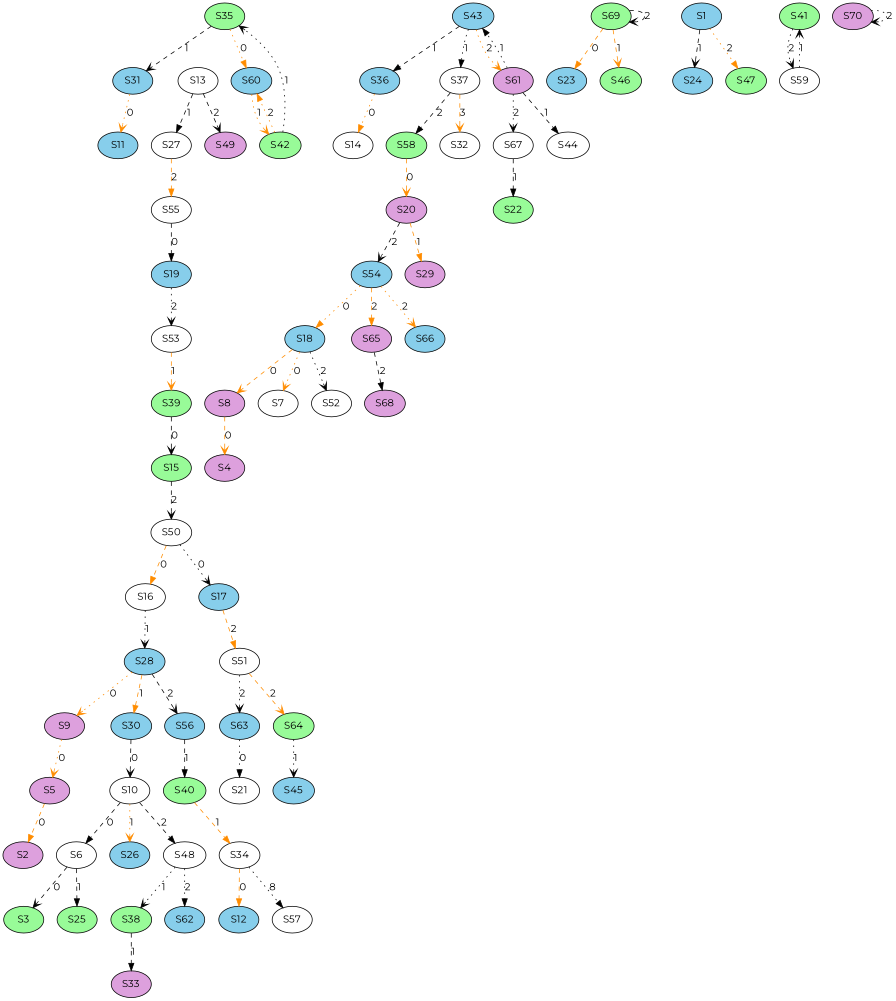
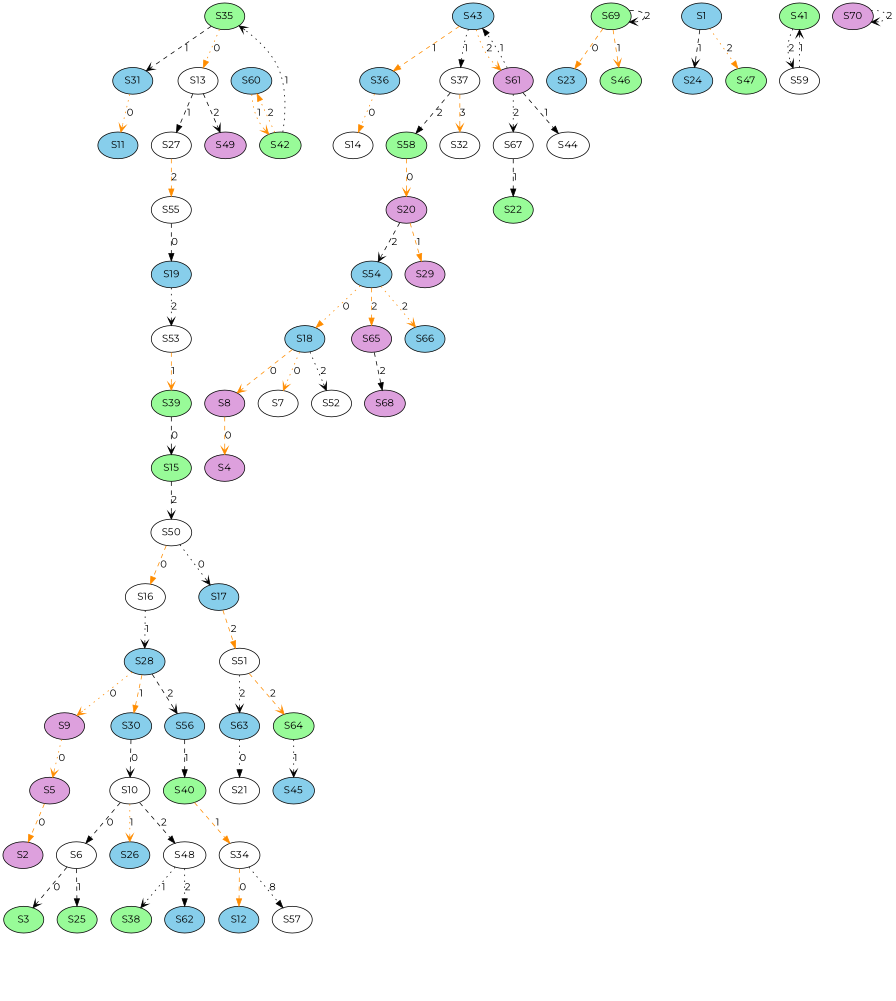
  strict digraph {
    fontname=Montserrat
    node [fillcolor=white fontname=Montserrat style=filled]
    edge [arrowhead=vee color=black fontname=Montserrat style=dashed]
    S5 [fillcolor=plum]
    S2 [fillcolor=plum]
    S3 [fillcolor=palegreen]
    S6
    S25 [fillcolor=palegreen]
    S8 [fillcolor=plum]
    S4 [fillcolor=plum]
    S9 [fillcolor=plum]
    S10
    S26 [fillcolor=skyblue]
    S48
    S38 [fillcolor=palegreen]
    S62 [fillcolor=skyblue]
    S18 [fillcolor=skyblue]
    S7
    S52
    S28 [fillcolor=skyblue]
    S30 [fillcolor=skyblue]
    S56 [fillcolor=skyblue]
    S40 [fillcolor=palegreen]
    S31 [fillcolor=skyblue]
    S11 [fillcolor=skyblue]
    S12 [fillcolor=skyblue]
    S34
    S57
    S35 [fillcolor=palegreen]
    S13
    S27
    S49 [fillcolor=plum]
    S55
    S36 [fillcolor=skyblue]
    S14
    S39 [fillcolor=palegreen]
    S15 [fillcolor=palegreen]
    S50
    S16
    S17 [fillcolor=skyblue]
    S51
    S63 [fillcolor=skyblue]
    S64 [fillcolor=palegreen]
    S54 [fillcolor=skyblue]
    S65 [fillcolor=plum]
    S66 [fillcolor=skyblue]
    S68 [fillcolor=plum]
    S19 [fillcolor=skyblue]
    S53
    S58 [fillcolor=palegreen]
    S20 [fillcolor=plum]
    S29 [fillcolor=plum]
    S21
    S22 [fillcolor=palegreen]
    S67
    S69 [fillcolor=palegreen]
    S23 [fillcolor=skyblue]
    S46 [fillcolor=palegreen]
    S1 [fillcolor=skyblue]
    S24 [fillcolor=skyblue]
    S47 [fillcolor=palegreen]
    S37
    S32
-   S33 [fillcolor=plum]
    S42 [fillcolor=palegreen]
    S60 [fillcolor=skyblue]
    S43 [fillcolor=skyblue]
    S61 [fillcolor=plum]
    S44
    S41 [fillcolor=palegreen]
    S59
    S45 [fillcolor=skyblue]
    S70 [fillcolor=plum]
    S5 -> S2 [arrowhead=normal color=darkorange label=0]
    S6 -> S3 [label=0]
    S6 -> S25 [arrowhead=normal label=1]
    S8 -> S4 [color=darkorange label=0]
    S9 -> S5 [color=darkorange label=0 style=dotted]
    S10 -> S6 [arrowhead=normal label=0]
    S10 -> S26 [color=darkorange label=1 style=dotted]
    S10 -> S48 [arrowhead=normal label=2]
    S48 -> S38 [label=1 style=dotted]
    S48 -> S62 [arrowhead=normal label=2 style=dotted]
-   S38 -> S33 [arrowhead=normal label=1]
    S18 -> S8 [color=darkorange label=0]
    S18 -> S7 [color=darkorange label=0 style=dotted]
    S18 -> S52 [label=2 style=dotted]
    S28 -> S9 [color=darkorange label=0 style=dotted]
    S28 -> S30 [arrowhead=normal color=darkorange label=1]
    S28 -> S56 [label=2]
    S30 -> S10 [label=0]
    S56 -> S40 [arrowhead=normal label=1]
    S40 -> S34 [arrowhead=normal color=darkorange label=1]
    S31 -> S11 [color=darkorange label=0 style=dotted]
    S34 -> S12 [arrowhead=normal color=darkorange label=0]
    S34 -> S57 [arrowhead=normal label=8 style=dotted]
    S35 -> S31 [label=1]
-   S35 -> S60 [arrowhead=normal color=darkorange label=0 style=dotted]
+   S35 -> S13 [arrowhead=normal color=darkorange label=0 style=dotted]
    S13 -> S27 [arrowhead=normal label=1]
    S13 -> S49 [label=2]
    S27 -> S55 [arrowhead=normal color=darkorange label=2]
    S55 -> S19 [arrowhead=normal label=0]
    S36 -> S14 [arrowhead=normal color=darkorange label=0 style=dotted]
    S39 -> S15 [label=0]
    S15 -> S50 [label=2]
    S50 -> S16 [arrowhead=normal color=darkorange label=0]
    S50 -> S17 [label=0 style=dotted]
    S16 -> S28 [label=1 style=dotted]
    S17 -> S51 [arrowhead=normal color=darkorange label=2]
    S51 -> S63 [label=2 style=dotted]
    S51 -> S64 [color=darkorange label=2]
    S63 -> S21 [arrowhead=normal label=0 style=dotted]
    S64 -> S45 [label=1 style=dotted]
    S54 -> S18 [arrowhead=normal color=darkorange label=0 style=dotted]
    S54 -> S65 [arrowhead=normal color=darkorange label=2]
    S54 -> S66 [color=darkorange label=2 style=dotted]
    S65 -> S68 [arrowhead=normal label=2]
    S19 -> S53 [label=2 style=dotted]
    S53 -> S39 [color=darkorange label=1]
    S58 -> S20 [color=darkorange label=0]
    S20 -> S54 [label=2]
    S20 -> S29 [arrowhead=normal color=darkorange label=1]
    S67 -> S22 [arrowhead=normal label=1]
    S69 -> S69 [label=2]
    S69 -> S23 [arrowhead=normal color=darkorange label=0]
    S69 -> S46 [color=darkorange label=1]
    S1 -> S24 [label=1]
    S1 -> S47 [arrowhead=normal color=darkorange label=2 style=dotted]
    S37 -> S58 [arrowhead=normal label=2]
    S37 -> S32 [color=darkorange label=3]
    S42 -> S35 [label=1 style=dotted]
    S42 -> S60 [arrowhead=normal color=darkorange label=2 style=dotted]
    S60 -> S42 [color=darkorange label=1 style=dotted]
-   S43 -> S36 [arrowhead=normal label=1]
+   S43 -> S36 [arrowhead=normal color=darkorange label=1]
    S43 -> S37 [arrowhead=normal label=1 style=dotted]
    S43 -> S61 [color=darkorange label=2 style=dotted]
    S61 -> S67 [label=2 style=dotted]
    S61 -> S43 [arrowhead=normal label=1 style=dotted]
    S61 -> S44 [arrowhead=normal label=1]
    S41 -> S59 [label=2 style=dotted]
    S59 -> S41 [label=1 style=dotted]
    S70 -> S70 [label=2 style=dotted]
  }
